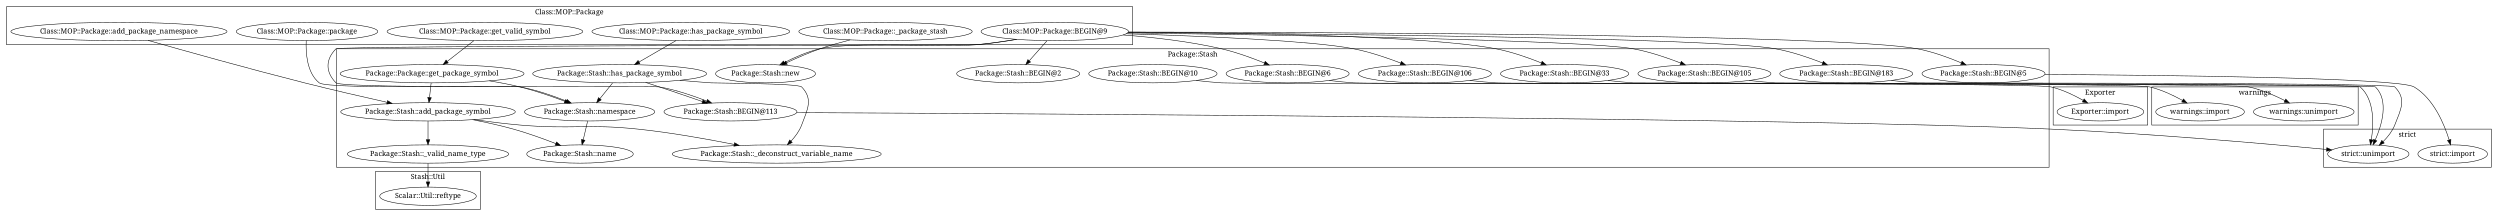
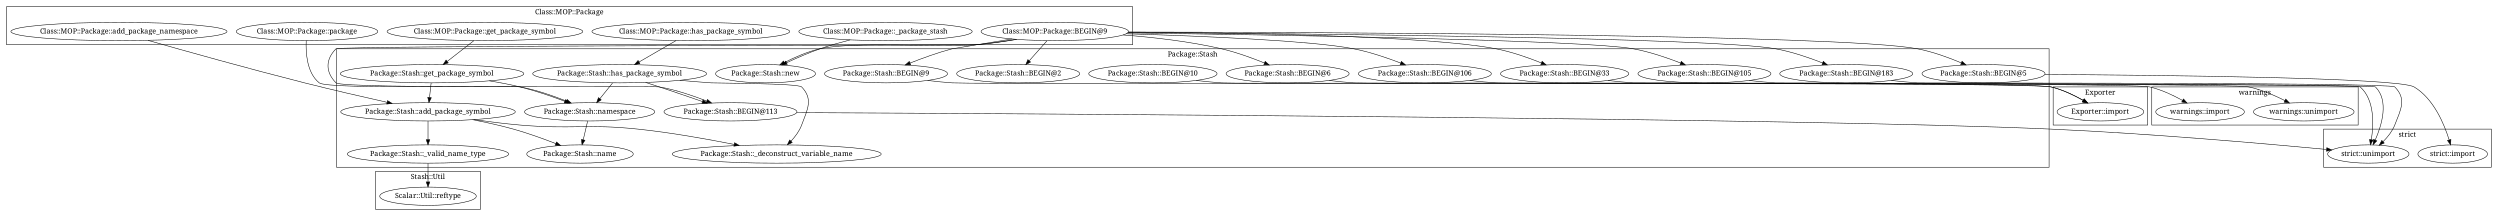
  digraph {
    fontname="Noto Serif"
    node [fontname="Noto Serif"]
    edge [fontname="Noto Serif"]
    "strict::import"
    "strict::unimport"
    "warnings::unimport"
    "warnings::import"
    "Package::Stash::BEGIN@10"
    "Package::Stash::BEGIN@106"
-   "Package::Stash::get_package_symbol" [label="Package::Package::get_package_symbol"]
+   "Package::Stash::get_package_symbol"
    "Package::Stash::_deconstruct_variable_name"
+   "Package::Stash::BEGIN@9"
    "Package::Stash::BEGIN@113"
    "Package::Stash::name"
    "Package::Stash::BEGIN@33"
    "Package::Stash::BEGIN@183"
    "Package::Stash::has_package_symbol"
    "Package::Stash::new"
    "Package::Stash::BEGIN@2"
    "Package::Stash::add_package_symbol"
    "Package::Stash::BEGIN@105"
    "Package::Stash::BEGIN@5"
    "Package::Stash::BEGIN@6"
    n21 [label="Package::Stash::_valid_name_type"]
    "Package::Stash::namespace"
    "Exporter::import"
    n24 [label="Class::MOP::Package::add_package_namespace"]
    n25 [label="Class::MOP::Package::package"]
    "Class::MOP::Package::_package_stash"
-   "Class::MOP::Package::get_package_symbol" [label="Class::MOP::Package::get_valid_symbol"]
+   "Class::MOP::Package::get_package_symbol"
    "Class::MOP::Package::has_package_symbol"
    "Class::MOP::Package::BEGIN@9"
    "Scalar::Util::reftype"
    subgraph cluster_1 {
      label="strict"
      "strict::import"
      "strict::unimport"
    }
    subgraph cluster_2 {
      label=warnings
      "warnings::unimport"
      "warnings::import"
    }
    subgraph cluster_3 {
      label="Package::Stash"
      "Package::Stash::BEGIN@10"
      "Package::Stash::BEGIN@106"
      "Package::Stash::get_package_symbol"
      "Package::Stash::_deconstruct_variable_name"
+     "Package::Stash::BEGIN@9"
      "Package::Stash::BEGIN@113"
      "Package::Stash::name"
      "Package::Stash::BEGIN@33"
      "Package::Stash::BEGIN@183"
      "Package::Stash::has_package_symbol"
      "Package::Stash::new"
      "Package::Stash::BEGIN@2"
      "Package::Stash::add_package_symbol"
      "Package::Stash::BEGIN@105"
      "Package::Stash::BEGIN@5"
      "Package::Stash::BEGIN@6"
      n21
      "Package::Stash::namespace"
    }
    subgraph cluster_4 {
      label=Exporter
      "Exporter::import"
    }
    subgraph cluster_5 {
      label="Class::MOP::Package"
      n24
      n25
      "Class::MOP::Package::_package_stash"
      "Class::MOP::Package::get_package_symbol"
      "Class::MOP::Package::has_package_symbol"
      "Class::MOP::Package::BEGIN@9"
    }
    subgraph cluster_6 {
      label="Stash::Util"
      "Scalar::Util::reftype"
    }
    "Package::Stash::BEGIN@10" -> "Exporter::import"
    "Package::Stash::BEGIN@106" -> "warnings::unimport"
    "Package::Stash::get_package_symbol" -> "Package::Stash::add_package_symbol"
    "Package::Stash::get_package_symbol" -> "Package::Stash::namespace"
+   "Package::Stash::BEGIN@9" -> "Exporter::import"
    "Package::Stash::BEGIN@113" -> "strict::unimport"
    "Package::Stash::BEGIN@33" -> "strict::unimport"
    "Package::Stash::BEGIN@183" -> "strict::unimport"
    "Package::Stash::has_package_symbol" -> "Package::Stash::_deconstruct_variable_name"
    "Package::Stash::has_package_symbol" -> "Package::Stash::BEGIN@113"
    "Package::Stash::has_package_symbol" -> "Package::Stash::namespace"
    "Package::Stash::add_package_symbol" -> "Package::Stash::_deconstruct_variable_name"
    "Package::Stash::add_package_symbol" -> "Package::Stash::name"
    "Package::Stash::add_package_symbol" -> n21
    "Package::Stash::BEGIN@105" -> "strict::unimport"
    "Package::Stash::BEGIN@5" -> "strict::import"
    "Package::Stash::BEGIN@6" -> "warnings::import"
    n21 -> "Scalar::Util::reftype"
    "Package::Stash::namespace" -> "Package::Stash::name"
    n24 -> "Package::Stash::add_package_symbol"
    n25 -> "Package::Stash::namespace"
    "Class::MOP::Package::_package_stash" -> "Package::Stash::new"
    "Class::MOP::Package::get_package_symbol" -> "Package::Stash::get_package_symbol"
    "Class::MOP::Package::has_package_symbol" -> "Package::Stash::has_package_symbol"
    "Class::MOP::Package::BEGIN@9" -> "Package::Stash::BEGIN@106"
+   "Class::MOP::Package::BEGIN@9" -> "Package::Stash::BEGIN@9"
    "Class::MOP::Package::BEGIN@9" -> "Package::Stash::BEGIN@113"
    "Class::MOP::Package::BEGIN@9" -> "Package::Stash::BEGIN@33"
    "Class::MOP::Package::BEGIN@9" -> "Package::Stash::BEGIN@183"
    "Class::MOP::Package::BEGIN@9" -> "Package::Stash::new"
    "Class::MOP::Package::BEGIN@9" -> "Package::Stash::BEGIN@2"
    "Class::MOP::Package::BEGIN@9" -> "Package::Stash::BEGIN@105"
    "Class::MOP::Package::BEGIN@9" -> "Package::Stash::BEGIN@5"
    "Class::MOP::Package::BEGIN@9" -> "Package::Stash::BEGIN@6"
  }
